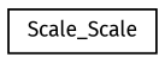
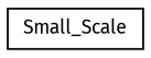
  digraph {
    rankdir=TB
    fontname="Fira Sans"
-   n1 [color=black fillcolor=white fontname="Fira Sans" fontsize=10 height=0.2 label=Scale_Scale shape=record style=filled width=0.4]
+   n1 [color=black fillcolor=white fontname="Fira Sans" fontsize=10 height=0.2 label=Small_Scale shape=record style=filled width=0.4]
  }
